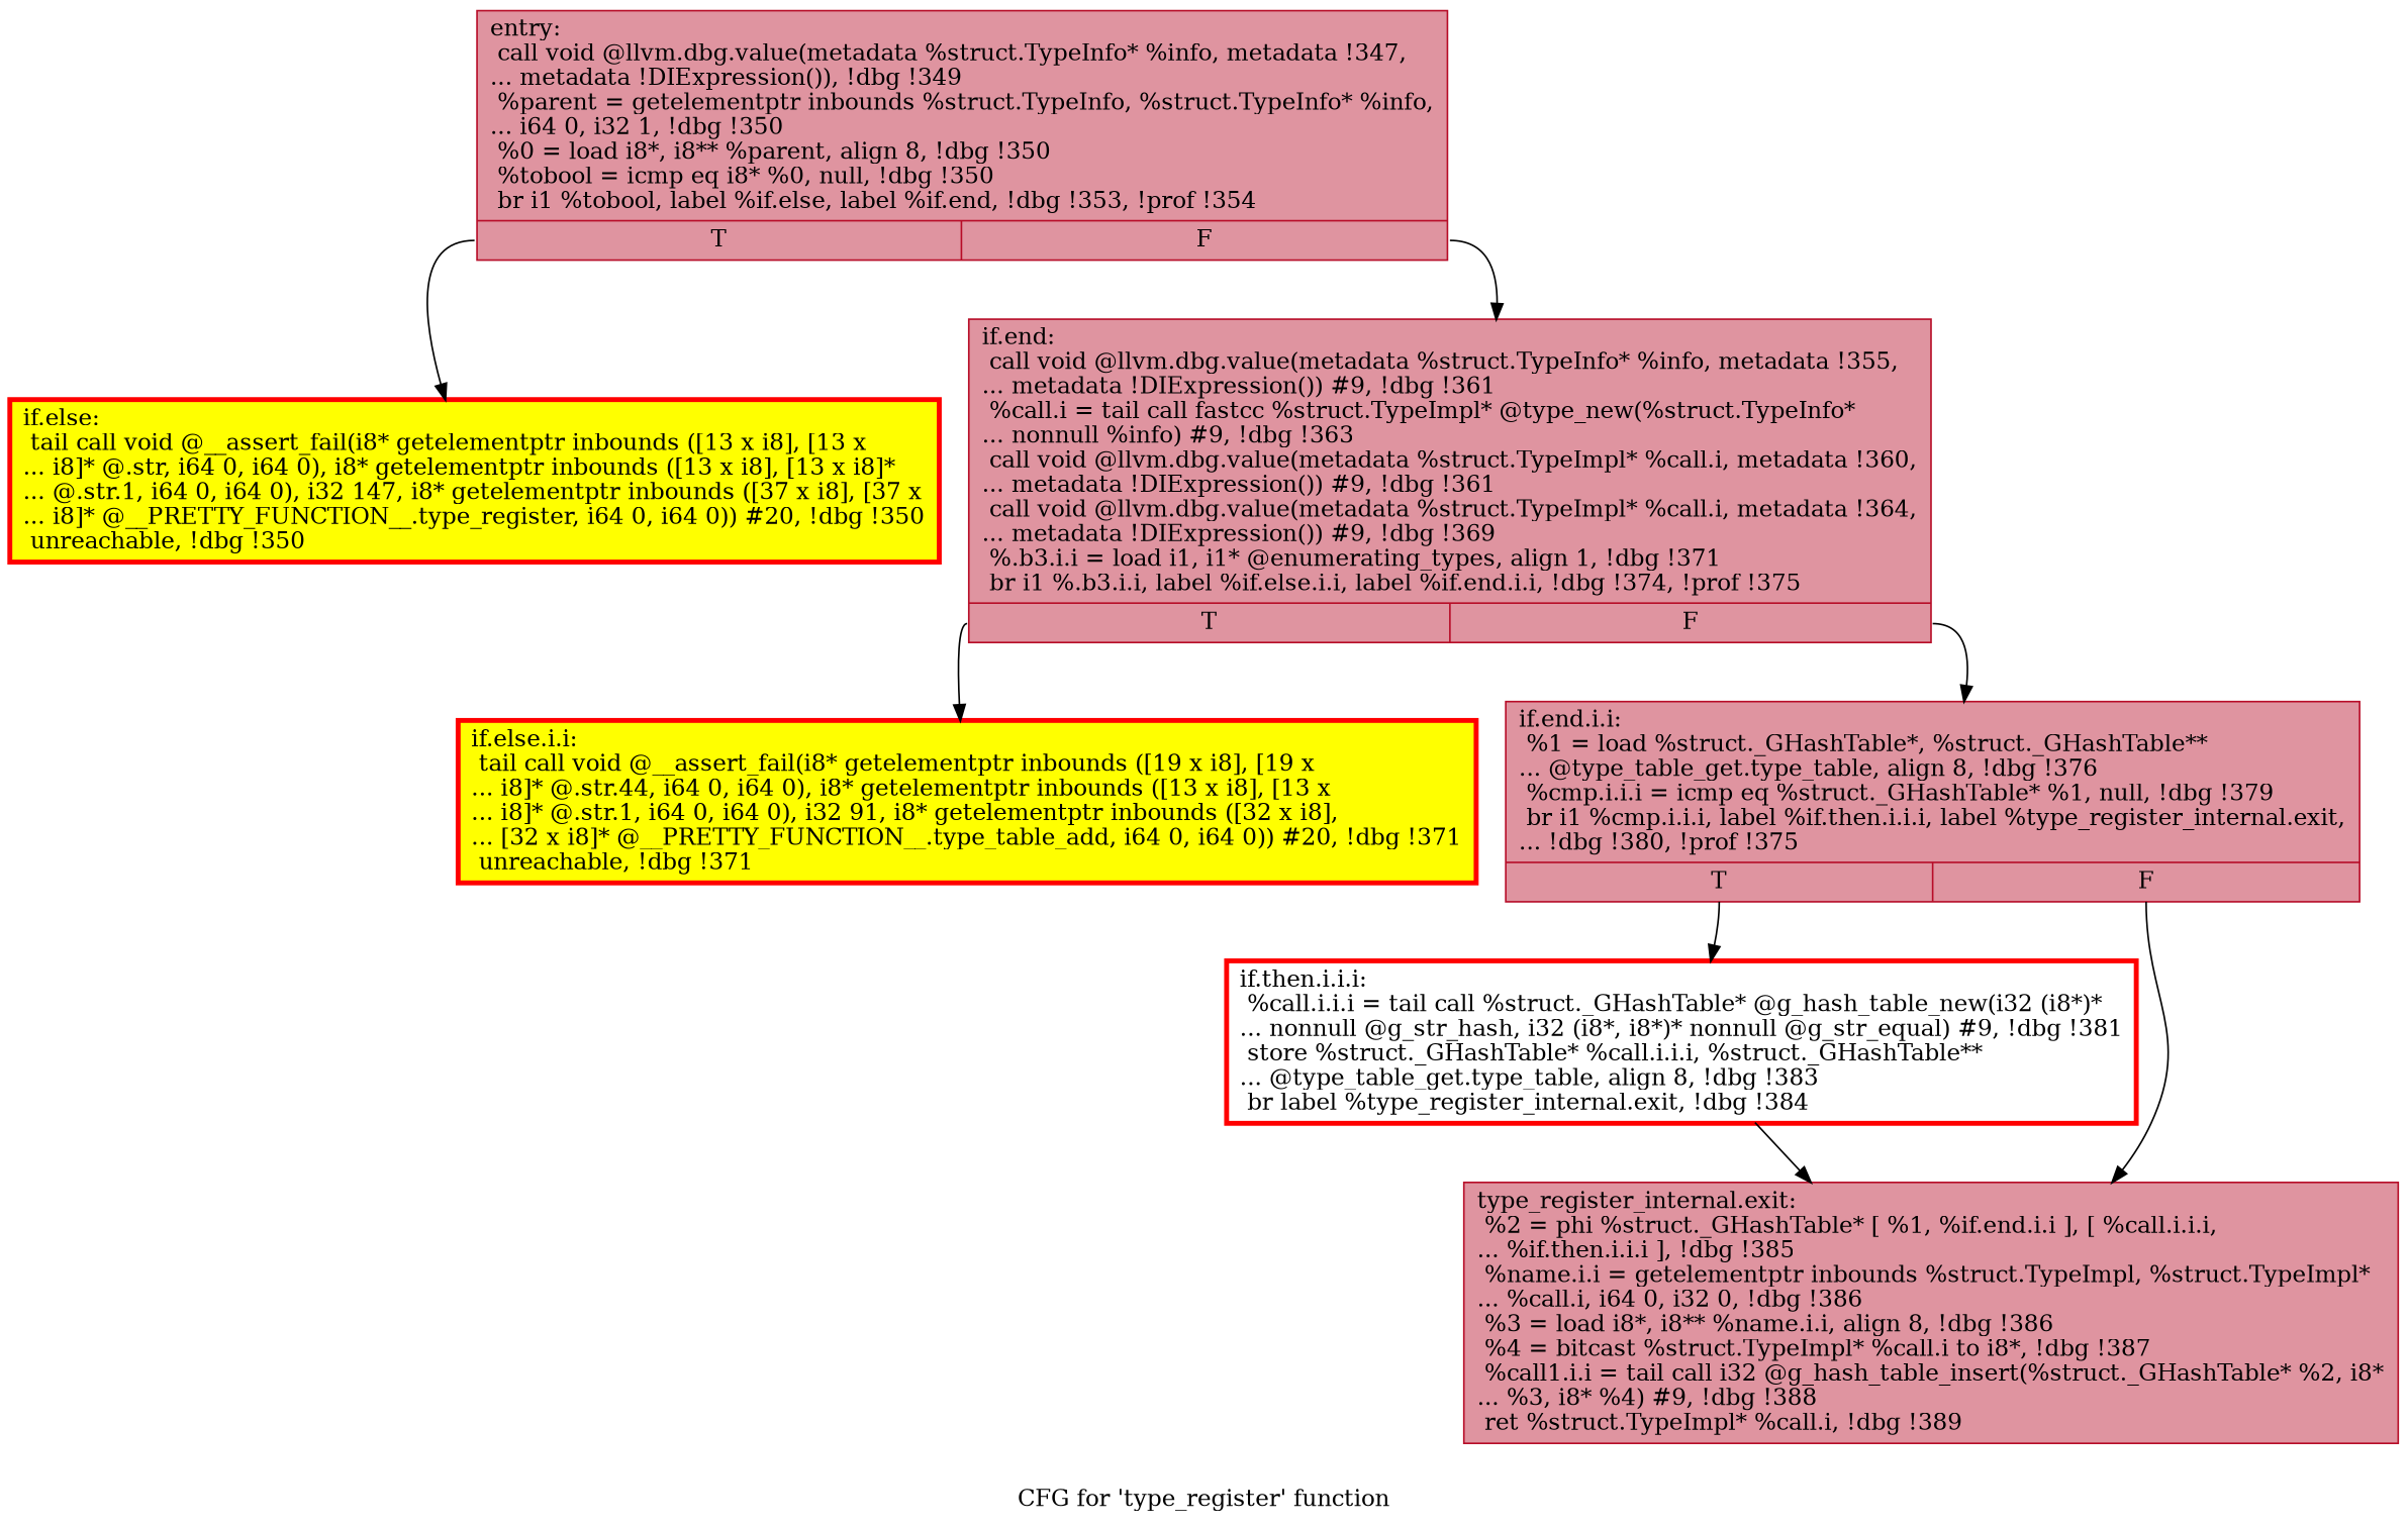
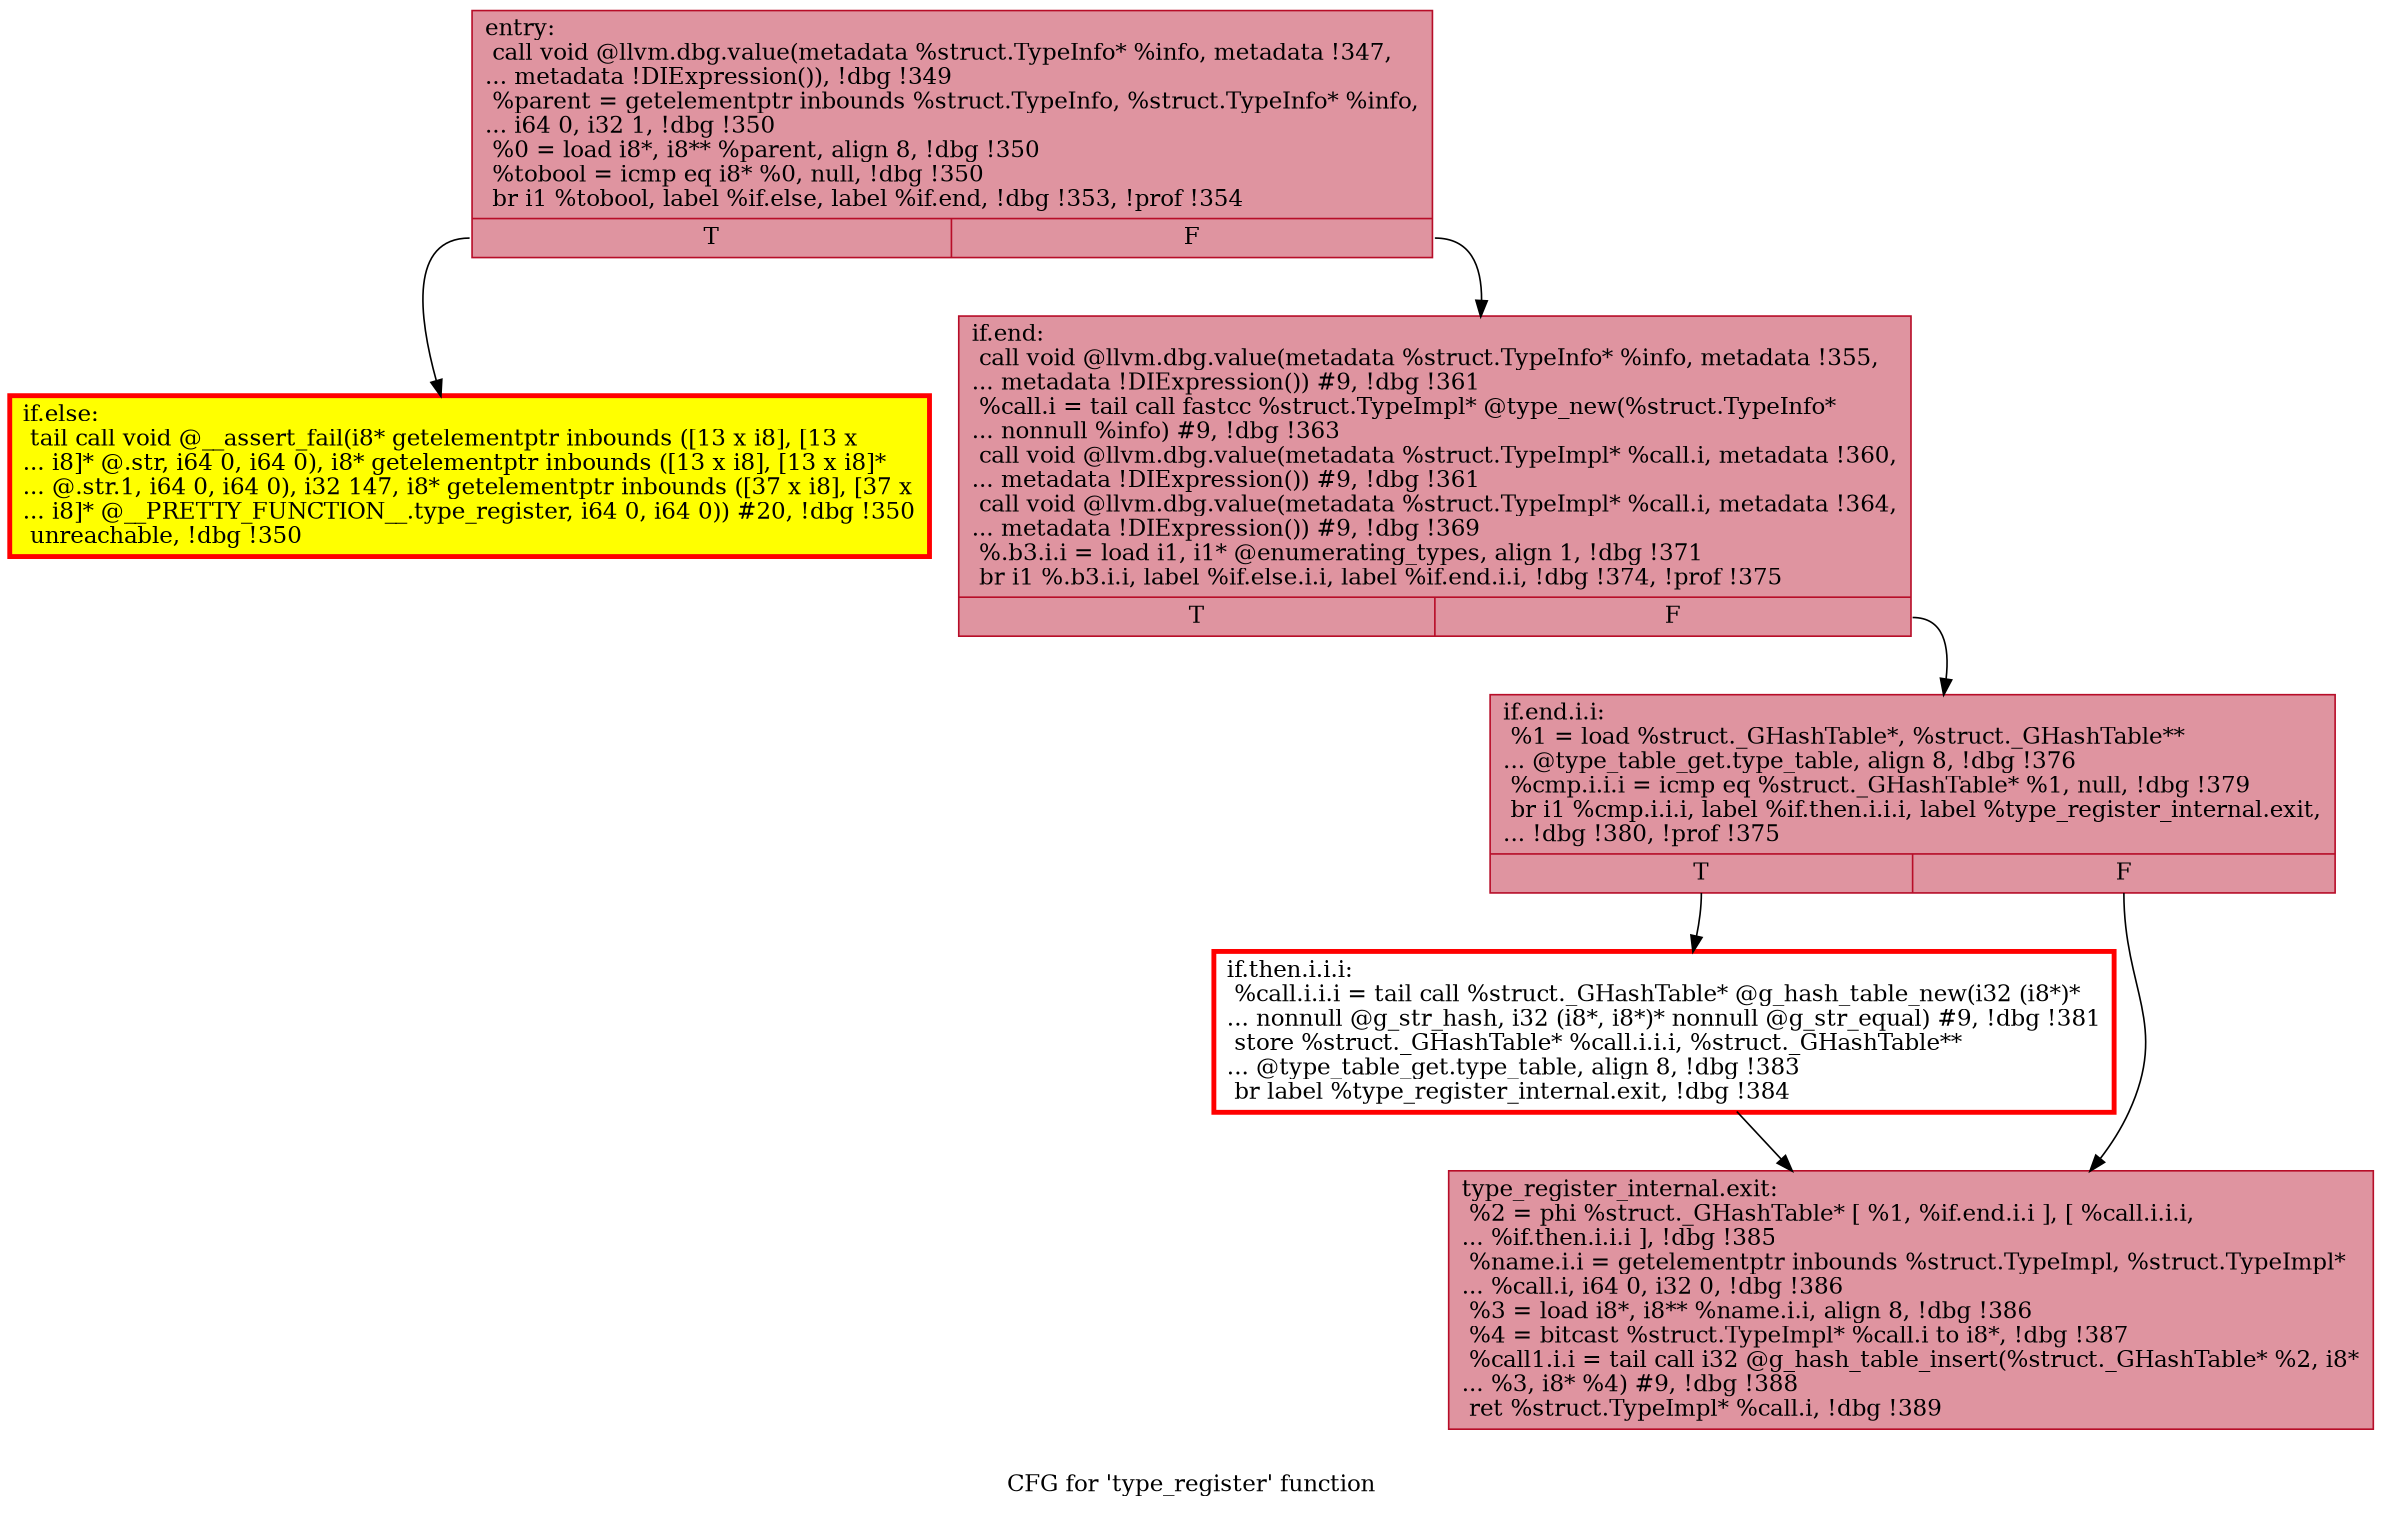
  digraph {
    label="CFG for 'type_register' function"
    node [color="#b70d28ff" fillcolor="#b70d2870" shape=record style=filled]
    edge [tailport=s0]
    n1 [label="{entry:\l  call void @llvm.dbg.value(metadata %struct.TypeInfo* %info, metadata !347,\l... metadata !DIExpression()), !dbg !349\l  %parent = getelementptr inbounds %struct.TypeInfo, %struct.TypeInfo* %info,\l... i64 0, i32 1, !dbg !350\l  %0 = load i8*, i8** %parent, align 8, !dbg !350\l  %tobool = icmp eq i8* %0, null, !dbg !350\l  br i1 %tobool, label %if.else, label %if.end, !dbg !353, !prof !354\l|{<s0>T|<s1>F}}"]
    n2 [color=red fillcolor=yellow label="{if.else:                                          \l  tail call void @__assert_fail(i8* getelementptr inbounds ([13 x i8], [13 x\l... i8]* @.str, i64 0, i64 0), i8* getelementptr inbounds ([13 x i8], [13 x i8]*\l... @.str.1, i64 0, i64 0), i32 147, i8* getelementptr inbounds ([37 x i8], [37 x\l... i8]* @__PRETTY_FUNCTION__.type_register, i64 0, i64 0)) #20, !dbg !350\l  unreachable, !dbg !350\l}" penwidth=3.0]
    n3 [label="{if.end:                                           \l  call void @llvm.dbg.value(metadata %struct.TypeInfo* %info, metadata !355,\l... metadata !DIExpression()) #9, !dbg !361\l  %call.i = tail call fastcc %struct.TypeImpl* @type_new(%struct.TypeInfo*\l... nonnull %info) #9, !dbg !363\l  call void @llvm.dbg.value(metadata %struct.TypeImpl* %call.i, metadata !360,\l... metadata !DIExpression()) #9, !dbg !361\l  call void @llvm.dbg.value(metadata %struct.TypeImpl* %call.i, metadata !364,\l... metadata !DIExpression()) #9, !dbg !369\l  %.b3.i.i = load i1, i1* @enumerating_types, align 1, !dbg !371\l  br i1 %.b3.i.i, label %if.else.i.i, label %if.end.i.i, !dbg !374, !prof !375\l|{<s0>T|<s1>F}}"]
-   n4 [color=red fillcolor=yellow label="{if.else.i.i:                                      \l  tail call void @__assert_fail(i8* getelementptr inbounds ([19 x i8], [19 x\l... i8]* @.str.44, i64 0, i64 0), i8* getelementptr inbounds ([13 x i8], [13 x\l... i8]* @.str.1, i64 0, i64 0), i32 91, i8* getelementptr inbounds ([32 x i8],\l... [32 x i8]* @__PRETTY_FUNCTION__.type_table_add, i64 0, i64 0)) #20, !dbg !371\l  unreachable, !dbg !371\l}" penwidth=3.0]
    n5 [label="{if.end.i.i:                                       \l  %1 = load %struct._GHashTable*, %struct._GHashTable**\l... @type_table_get.type_table, align 8, !dbg !376\l  %cmp.i.i.i = icmp eq %struct._GHashTable* %1, null, !dbg !379\l  br i1 %cmp.i.i.i, label %if.then.i.i.i, label %type_register_internal.exit,\l... !dbg !380, !prof !375\l|{<s0>T|<s1>F}}"]
    n6 [color=red label="{if.then.i.i.i:                                    \l  %call.i.i.i = tail call %struct._GHashTable* @g_hash_table_new(i32 (i8*)*\l... nonnull @g_str_hash, i32 (i8*, i8*)* nonnull @g_str_equal) #9, !dbg !381\l  store %struct._GHashTable* %call.i.i.i, %struct._GHashTable**\l... @type_table_get.type_table, align 8, !dbg !383\l  br label %type_register_internal.exit, !dbg !384\l}" penwidth=3.0 fillcolor="" style=""]
    n7 [label="{type_register_internal.exit:                      \l  %2 = phi %struct._GHashTable* [ %1, %if.end.i.i ], [ %call.i.i.i,\l... %if.then.i.i.i ], !dbg !385\l  %name.i.i = getelementptr inbounds %struct.TypeImpl, %struct.TypeImpl*\l... %call.i, i64 0, i32 0, !dbg !386\l  %3 = load i8*, i8** %name.i.i, align 8, !dbg !386\l  %4 = bitcast %struct.TypeImpl* %call.i to i8*, !dbg !387\l  %call1.i.i = tail call i32 @g_hash_table_insert(%struct._GHashTable* %2, i8*\l... %3, i8* %4) #9, !dbg !388\l  ret %struct.TypeImpl* %call.i, !dbg !389\l}"]
    n1 -> n2
    n1 -> n3 [tailport=s1]
-   n3 -> n4
    n3 -> n5 [tailport=s1]
    n5 -> n6
    n5 -> n7 [tailport=s1]
    n6 -> n7 [tailport=""]
  }
